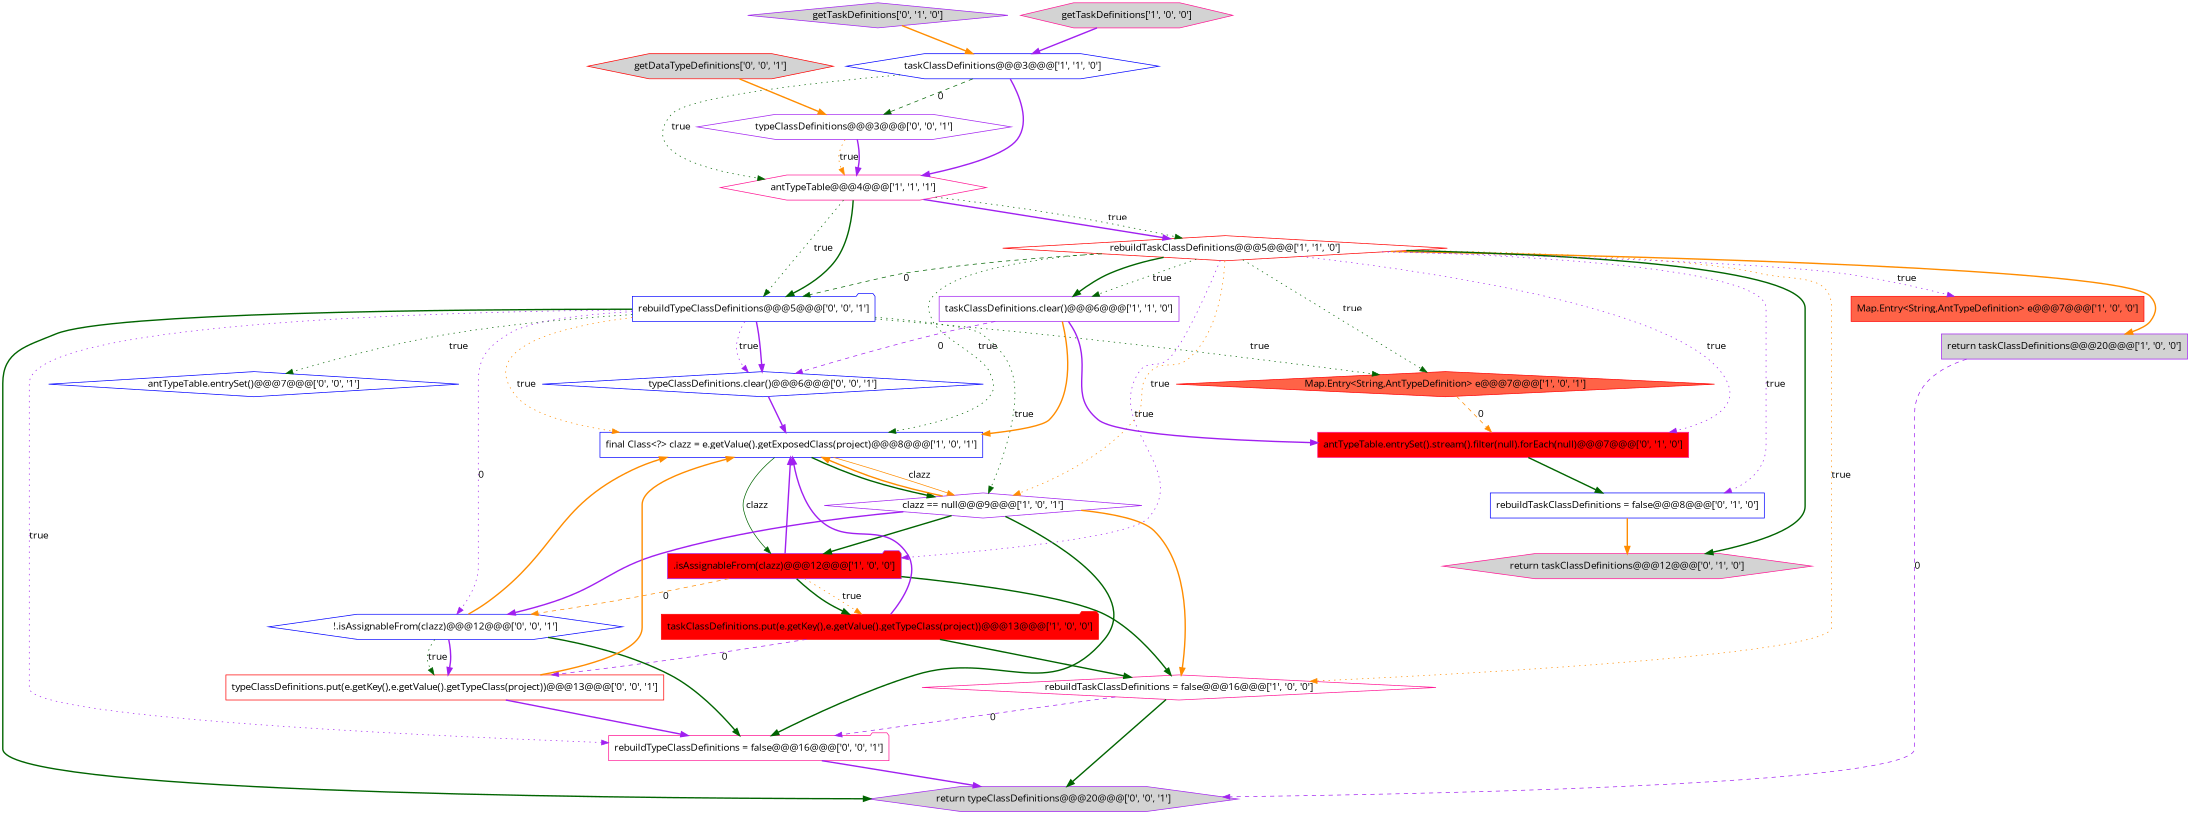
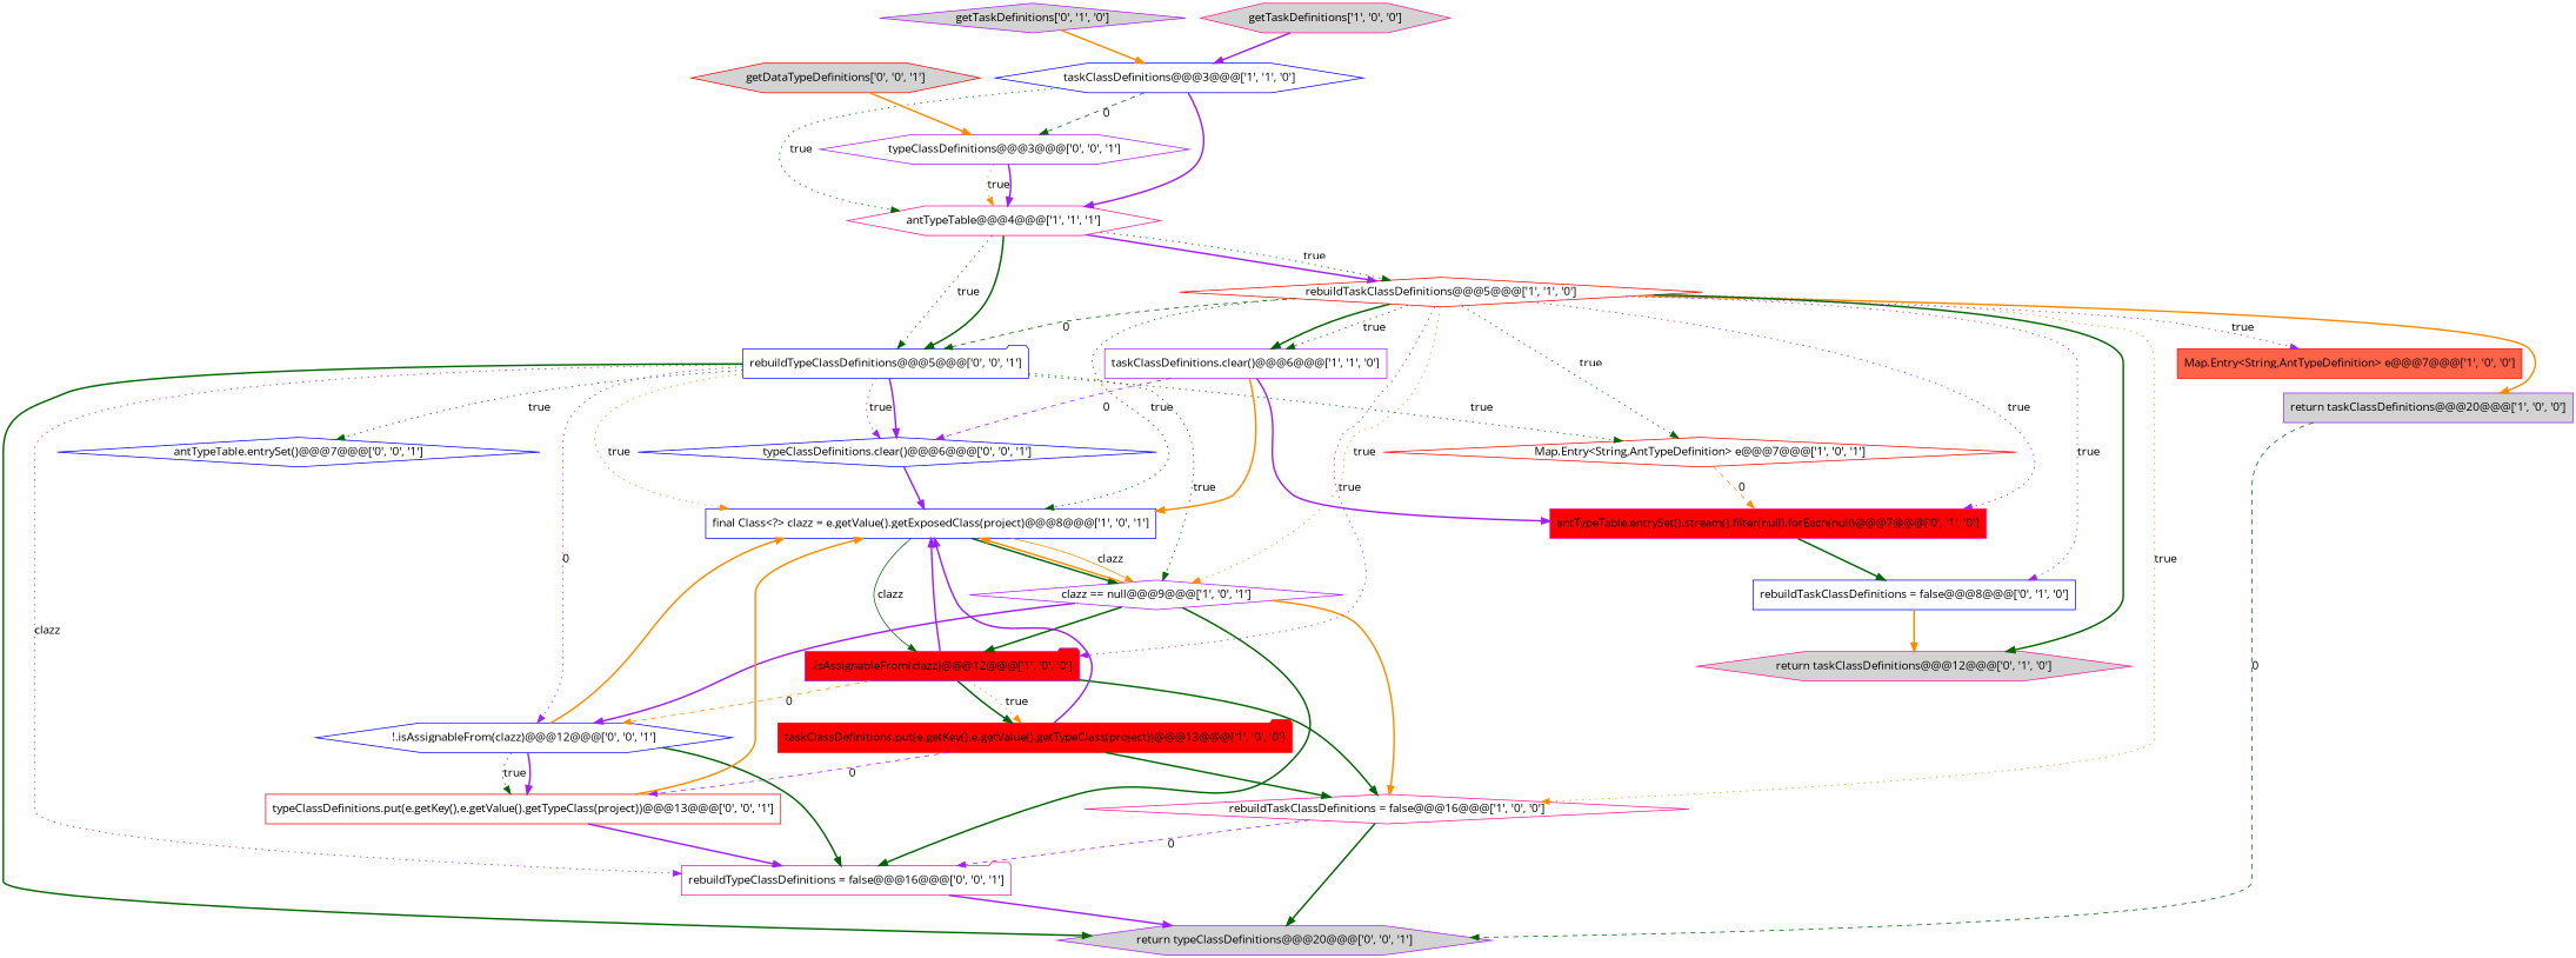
  digraph {
    fontname="Open Sans"
    node [color=purple fillcolor=white fontname="Open Sans" shape=hexagon style=filled]
    edge [color=darkgreen fontname="Open Sans" style=bold]
    n1 [color=deeppink label="rebuildTaskClassDefinitions = false@@@16@@@['1', '0', '0']" shape=diamond]
    n2 [color=deeppink label="rebuildTypeClassDefinitions = false@@@16@@@['0', '0', '1']" shape=folder]
    n3 [fillcolor=lightgray label="return typeClassDefinitions@@@20@@@['0', '0', '1']"]
    n4 [fillcolor=lightgray label="return taskClassDefinitions@@@20@@@['1', '0', '0']" shape=box]
    n5 [fillcolor=lightgray label="getTaskDefinitions['0', '1', '0']" shape=diamond]
    n6 [color=blue label="taskClassDefinitions@@@3@@@['1', '1', '0']"]
    n7 [label="typeClassDefinitions@@@3@@@['0', '0', '1']"]
    n8 [color=deeppink label="antTypeTable@@@4@@@['1', '1', '1']"]
    n9 [color=blue label="typeClassDefinitions.clear()@@@6@@@['0', '0', '1']" shape=diamond]
    n10 [color=blue label="final Class<?> clazz = e.getValue().getExposedClass(project)@@@8@@@['1', '0', '1']" shape=box]
    n11 [fillcolor=red label=".isAssignableFrom(clazz)@@@12@@@['1', '0', '0']" shape=folder]
    n12 [label="clazz == null@@@9@@@['1', '0', '1']" shape=diamond]
    n13 [color=red fillcolor=lightgray label="getDataTypeDefinitions['0', '0', '1']"]
    n14 [color=blue label="rebuildTypeClassDefinitions@@@5@@@['0', '0', '1']" shape=folder]
    n15 [color=red label="rebuildTaskClassDefinitions@@@5@@@['1', '1', '0']" shape=diamond]
    n16 [color=blue label="antTypeTable.entrySet()@@@7@@@['0', '0', '1']" shape=diamond]
    n17 [color=red fillcolor=red label="taskClassDefinitions.put(e.getKey(),e.getValue().getTypeClass(project))@@@13@@@['1', '0', '0']" shape=folder]
    n18 [color=blue label="!.isAssignableFrom(clazz)@@@12@@@['0', '0', '1']"]
    n19 [color=red label="typeClassDefinitions.put(e.getKey(),e.getValue().getTypeClass(project))@@@13@@@['0', '0', '1']" shape=box]
    n20 [label="taskClassDefinitions.clear()@@@6@@@['1', '1', '0']" shape=box]
    n21 [color=deeppink fillcolor=red label="antTypeTable.entrySet().stream().filter(null).forEach(null)@@@7@@@['0', '1', '0']" shape=box]
    n22 [color=blue label="rebuildTaskClassDefinitions = false@@@8@@@['0', '1', '0']" shape=box]
    n23 [color=deeppink fillcolor=lightgray label="getTaskDefinitions['1', '0', '0']"]
-   n24 [color=red fillcolor=tomato label="Map.Entry<String,AntTypeDefinition> e@@@7@@@['1', '0', '1']" shape=diamond]
+   n24 [color=red label="Map.Entry<String,AntTypeDefinition> e@@@7@@@['1', '0', '1']" shape=diamond]
    n25 [color=deeppink fillcolor=lightgray label="return taskClassDefinitions@@@12@@@['0', '1', '0']"]
    n26 [color=red fillcolor=tomato label="Map.Entry<String,AntTypeDefinition> e@@@7@@@['1', '0', '0']" shape=box]
    n1 -> n2 [color=purple label=0 style=dashed]
    n1 -> n3
    n2 -> n3 [color=purple]
-   n4 -> n3 [color=purple label=0 style=dashed]
+   n4 -> n3 [label=0 style=dashed]
    n5 -> n6 [color=darkorange]
    n6 -> n7 [label=0 style=dashed]
    n6 -> n8 [label=true style=dotted]
    n6 -> n8 [color=purple]
    n7 -> n8 [color=darkorange label=true style=dotted]
    n7 -> n8 [color=purple]
    n8 -> n14 [label=true style=dotted]
    n8 -> n14
    n8 -> n15 [color=purple]
    n8 -> n15 [label=true style=dotted]
    n9 -> n10 [color=purple]
    n10 -> n11 [label=clazz style=solid]
    n10 -> n12 [color=darkorange label=clazz style=solid]
    n10 -> n12
    n11 -> n1
    n11 -> n10 [color=purple]
    n11 -> n17
    n11 -> n17 [color=darkorange label=true style=dotted]
    n11 -> n18 [color=darkorange label=0 style=dashed]
    n12 -> n1 [color=darkorange]
    n12 -> n2
    n12 -> n10 [color=darkorange]
    n12 -> n11
    n12 -> n18 [color=purple]
    n13 -> n7 [color=darkorange]
-   n14 -> n2 [color=purple label=true style=dotted]
+   n14 -> n2 [color=purple label=clazz style=dotted]
    n14 -> n3
    n14 -> n9 [color=purple label=true style=dotted]
    n14 -> n9 [color=purple]
    n14 -> n10 [color=darkorange label=true style=dotted]
    n14 -> n12 [label=true style=dotted]
    n14 -> n16 [label=true style=dotted]
    n14 -> n18 [color=purple label=0 style=dotted]
    n14 -> n24 [label=true style=dotted]
    n15 -> n1 [color=darkorange label=true style=dotted]
    n15 -> n4 [color=darkorange]
    n15 -> n10 [label=true style=dotted]
    n15 -> n11 [color=purple label=true style=dotted]
    n15 -> n12 [color=darkorange label=true style=dotted]
    n15 -> n14 [label=0 style=dashed]
    n15 -> n20
    n15 -> n20 [label=true style=dotted]
    n15 -> n21 [color=purple label=true style=dotted]
    n15 -> n22 [color=purple label=true style=dotted]
    n15 -> n24 [label=true style=dotted]
    n15 -> n25
    n15 -> n26 [color=purple label=true style=dotted]
    n17 -> n1
    n17 -> n10 [color=purple]
    n17 -> n19 [color=purple label=0 style=dashed]
    n18 -> n2
    n18 -> n10 [color=darkorange]
    n18 -> n19 [color=purple]
    n18 -> n19 [label=true style=dotted]
    n19 -> n2 [color=purple]
    n19 -> n10 [color=darkorange]
    n20 -> n9 [color=purple label=0 style=dashed]
    n20 -> n10 [color=darkorange]
    n20 -> n21 [color=purple]
    n21 -> n22
    n22 -> n25 [color=darkorange]
    n23 -> n6 [color=purple]
    n24 -> n21 [color=darkorange label=0 style=dashed]
  }
